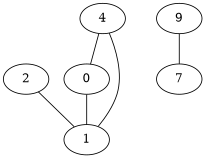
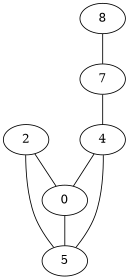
  graph {
    node [aaLength=7 sequence=vanDerWaals type=1]
    edge [distance0=15.0 frequency=1 type0=1]
    n1 [aaLength=5 label=0 sequence=DDLPE]
-   5 [sequence=FKKWDLG label=1]
+   5 [sequence=FKKWDLG]
    2 [aaLength=6 sequence=TLQDVG type=0]
    4 [sequence=LGAKGKL]
    7 [aaLength=8]
-   8 [aaLength=9 label=9]
+   8 [aaLength=9]
    n1 -- 5 [distance0=11.0 distance1=0.0 frequency=2 type1=4]
+   2 -- n1 [distance1=0.0 frequency=2 type0=2 type1=4]
    2 -- 5 [distance0=26.0 type0=3]
    4 -- n1 [distance0=20.0 type0=3]
    4 -- 5 [distance0=9.0]
+   7 -- 4 [distance0=29.0 type0=3]
    8 -- 7
  }
